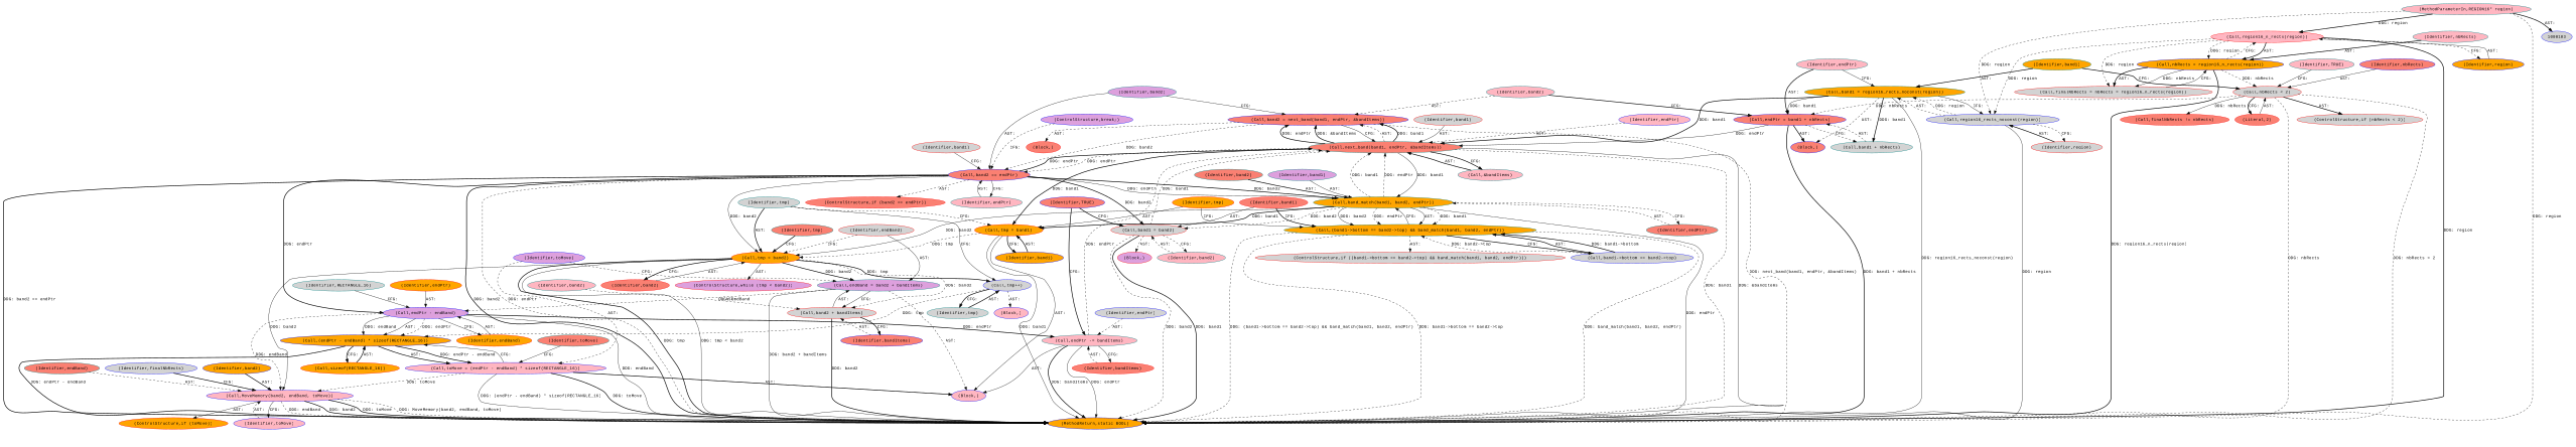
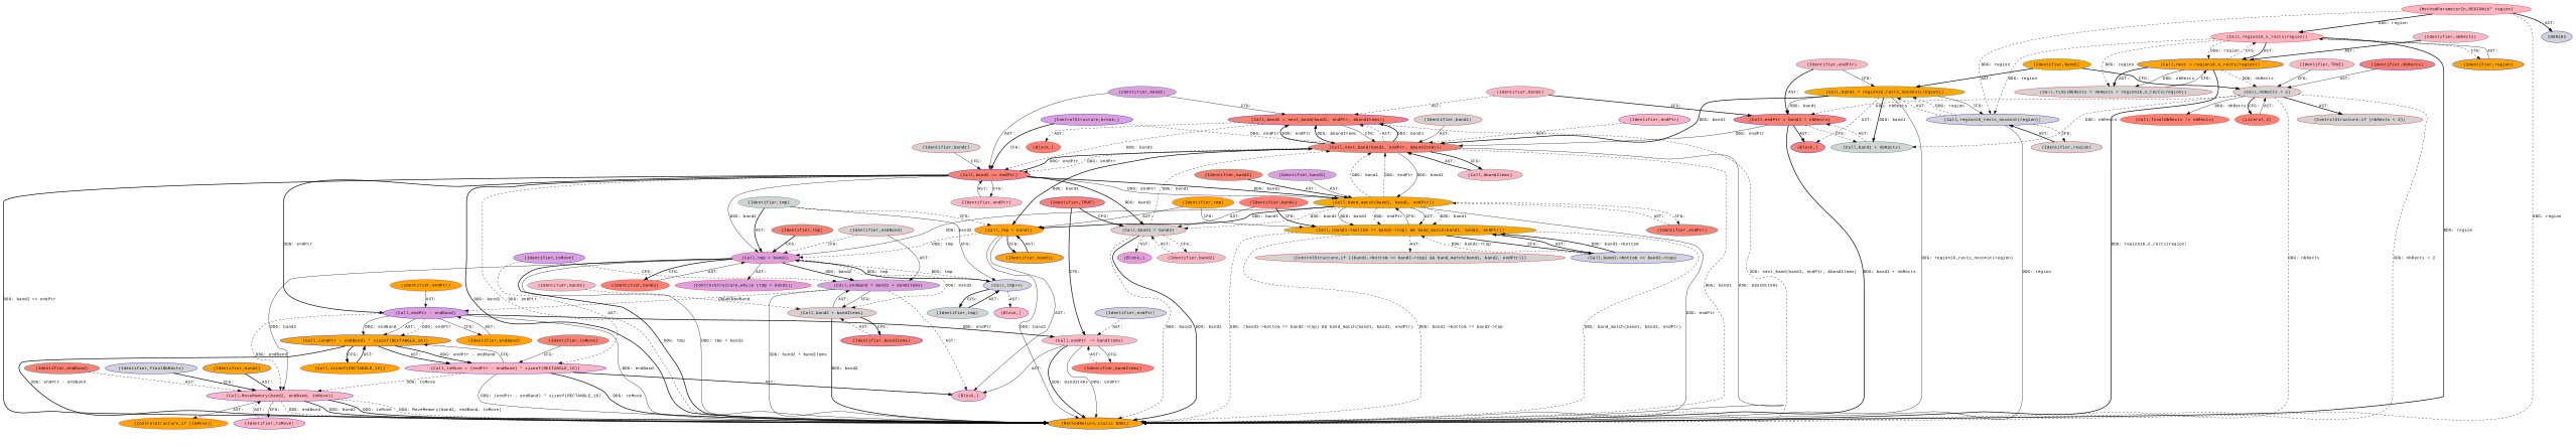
  digraph {
    fontname="Liberation Mono"
    node [color=blue fillcolor=salmon fontname="Liberation Mono" style=filled]
    edge [fontname="Liberation Mono" style=dashed]
    n1 [label="(Call,band2 = next_band(band1, endPtr, &bandItems))"]
    n2 [color=teal label="(Call,next_band(band1, endPtr, &bandItems))"]
    n3 [label="(Call,band2 == endPtr)"]
    n4 [fillcolor=orange label="(MethodReturn,static BOOL)"]
    n5 [color=red label="(Block,)"]
    n6 [color=teal fillcolor=orange label="(Call,band_match(band1, band2, endPtr))"]
    n7 [color=red fillcolor=orange label="(Call,tmp = band1)"]
    n8 [color=teal fillcolor=lightpink label="(Call,&bandItems)"]
    n9 [color=red fillcolor=lightgrey label="(Call,band1 = band2)"]
    n10 [fillcolor=plum label="(Call,endPtr - endBand)"]
-   n11 [color=red fillcolor=orange label="(Call,tmp < band2)"]
-   n12 [color=red label="(ControlStructure,if (band2 == endPtr))"]
+   n11 [color=red fillcolor=plum label="(Call,tmp < band2)"]
    n13 [color=teal fillcolor=lightpink label="(Identifier,endPtr)"]
    n14 [color=teal fillcolor=orange label="(Call,(band1->bottom == band2->top) && band_match(band1, band2, endPtr))"]
    n15 [color=teal label="(Identifier,endPtr)"]
    n16 [fillcolor=lightpink label="(Block,)"]
    n17 [fillcolor=orange label="(Identifier,band1)"]
    n18 [color=teal fillcolor=lightpink label="(Identifier,band2)"]
    n19 [color=red fillcolor=plum label="(Block,)"]
    n20 [color=teal fillcolor=lightpink label="(Call,endPtr -= bandItems)"]
    n21 [fillcolor=orange label="(Call,(endPtr - endBand) * sizeof(RECTANGLE_16))"]
    n22 [fillcolor=lightpink label="(Call,MoveMemory(band2, endBand, toMove))"]
    n23 [color=red fillcolor=orange label="(Identifier,endBand)"]
    n24 [color=teal fillcolor=plum label="(Call,endBand = band2 + bandItems)"]
    n25 [color=red fillcolor=lightgrey label="(Call,band2 + bandItems)"]
    n26 [fillcolor=lightgrey label="(Call,tmp++)"]
    n27 [color=red fillcolor=plum label="(ControlStructure,while (tmp < band2))"]
    n28 [color=red label="(Identifier,band2)"]
    n29 [color=red fillcolor=lightgrey label="(ControlStructure,if ((band1->bottom == band2->top) && band_match(band1, band2, endPtr)))"]
    n30 [fillcolor=lightgrey label="(Call,band1->bottom == band2->top)"]
    n31 [color=teal fillcolor=orange label="(Call,band1 = region16_rects_noconst(region))"]
    n32 [fillcolor=lightgrey label="(Call,region16_rects_noconst(region))"]
    n33 [label="(Call,endPtr = band1 + nbRects)"]
    n34 [label="(Block,)"]
    n35 [color=teal fillcolor=lightgrey label="(Call,band1 + nbRects)"]
    n36 [color=red fillcolor=lightgrey label="(Identifier,region)"]
    n37 [color=red fillcolor=lightpink label="(Call,region16_n_rects(region))"]
-   n38 [fillcolor=orange label="(Call,nbRects = region16_n_rects(region))"]
+   n38 [fillcolor=orange label="(Call,next = region16_n_rects(region))"]
    n39 [fillcolor=orange label="(Identifier,region)"]
    n40 [color=red fillcolor=lightgrey label="(Call,finalNbRects = nbRects = region16_n_rects(region))"]
    n41 [color=red fillcolor=lightgrey label="(Call,nbRects < 2)"]
-   n42 [color=teal fillcolor=lightpink label="(MethodParameterIn,REGION16* region)"]
+   n42 [color=red fillcolor=lightpink label="(MethodParameterIn,REGION16* region)"]
    1000103 [fillcolor=lightgrey]
    n44 [color=red fillcolor=lightgrey label="(ControlStructure,if (nbRects < 2))"]
    n45 [color=red label="(Call,finalNbRects != nbRects)"]
    n46 [color=red label="(Literal,2)"]
    n47 [color=red label="(Identifier,bandItems)"]
    n48 [fillcolor=lightpink label="(Call,toMove = (endPtr - endBand) * sizeof(RECTANGLE_16))"]
    n49 [color=red fillcolor=orange label="(Call,sizeof(RECTANGLE_16))"]
    n50 [color=red fillcolor=orange label="(ControlStructure,if (toMove))"]
    n51 [fillcolor=lightpink label="(Identifier,toMove)"]
    n52 [label="(Identifier,bandItems)"]
    n53 [color=teal fillcolor=lightgrey label="(Identifier,tmp)"]
    n54 [fillcolor=lightpink label="(Block,)"]
    n55 [color=red fillcolor=lightgrey label="(Identifier,band1)"]
    n56 [color=red fillcolor=lightgrey label="(Identifier,band1)"]
    n57 [fillcolor=lightpink label="(Identifier,endPtr)"]
    n58 [color=teal label="(Identifier,band2)"]
    n59 [color=teal fillcolor=lightpink label="(Identifier,nbRects)"]
    n60 [color=teal fillcolor=lightpink label="(Identifier,band2)"]
    n61 [color=teal fillcolor=orange label="(Identifier,band1)"]
    n62 [color=teal fillcolor=plum label="(Identifier,band1)"]
    n63 [color=teal fillcolor=lightgrey label="(Identifier,tmp)"]
    n64 [color=teal fillcolor=lightpink label="(Identifier,band2)"]
    n65 [color=red fillcolor=orange label="(Identifier,endPtr)"]
    n66 [color=teal label="(Identifier,tmp)"]
    n67 [fillcolor=lightgrey label="(Identifier,endPtr)"]
    n68 [color=red fillcolor=orange label="(Identifier,tmp)"]
-   n69 [color=teal fillcolor=lightgrey label="(Identifier,RECTANGLE_16)"]
    n70 [color=red fillcolor=lightgrey label="(Identifier,endBand)"]
    n71 [color=red label="(Identifier,band1)"]
    n72 [fillcolor=orange label="(Identifier,band2)"]
    n73 [color=teal fillcolor=plum label="(Identifier,band2)"]
    n74 [color=teal label="(Identifier,toMove)"]
    n75 [color=teal label="(Identifier,endBand)"]
    n76 [color=teal fillcolor=lightpink label="(Identifier,TRUE)"]
    n77 [label="(Identifier,nbRects)"]
    n78 [fillcolor=plum label="(ControlStructure,break;)"]
    n79 [fillcolor=plum label="(Identifier,toMove)"]
    n80 [fillcolor=lightgrey label="(Identifier,finalNbRects)"]
    n81 [label="(Identifier,TRUE)"]
    n82 [color=teal fillcolor=lightpink label="(Identifier,endPtr)"]
    n1 -> n2 [label="CFG: " style=solid]
    n1 -> n3 [label="DDG: band2"]
    n1 -> n4 [label="DDG: next_band(band1, endPtr, &bandItems)"]
    n1 -> n5 [label="AST: "]
    n2 -> n1 [label="AST: "]
    n2 -> n1 [label="DDG: band1" style=bold]
    n2 -> n1 [label="DDG: endPtr" style=bold]
    n2 -> n1 [label="DDG: &bandItems" style=bold]
    n2 -> n3 [label="DDG: endPtr"]
    n2 -> n4 [label="DDG: band1"]
    n2 -> n4 [label="DDG: &bandItems" style=solid]
    n2 -> n6 [label="DDG: band1" style=solid]
    n2 -> n7 [label="DDG: band1" style=bold]
    n2 -> n8 [label="CFG: " style=bold]
    n3 -> n2 [label="DDG: endPtr" style=bold]
    n3 -> n4 [label="DDG: endPtr"]
    n3 -> n4 [label="DDG: band2 == endPtr" style=bold]
    n3 -> n4 [label="DDG: band2" style=bold]
    n3 -> n6 [label="DDG: band2" style=bold]
    n3 -> n6 [label="DDG: endPtr" style=solid]
    n3 -> n9 [label="DDG: band2" style=bold]
    n3 -> n10 [label="DDG: endPtr" style=bold]
    n3 -> n11 [label="DDG: band2" style=solid]
-   n3 -> n12 [label="AST: "]
    n3 -> n13 [label="CFG: " style=solid]
    n6 -> n2 [label="DDG: band1"]
    n6 -> n2 [label="DDG: endPtr"]
    n6 -> n4 [label="DDG: endPtr" style=solid]
    n6 -> n7 [label="DDG: band1" style=bold]
    n6 -> n9 [label="DDG: band2"]
    n6 -> n11 [label="DDG: band2" style=solid]
    n6 -> n14 [label="AST: " style=solid]
    n6 -> n14 [label="DDG: band1"]
    n6 -> n14 [label="DDG: band2" style=solid]
    n6 -> n14 [label="DDG: endPtr"]
    n6 -> n15 [label="CFG: "]
    n7 -> n4 [label="DDG: band1" style=solid]
    n7 -> n11 [label="DDG: tmp"]
    n7 -> n16 [label="AST: " style=solid]
    n7 -> n17 [label="CFG: " style=bold]
    n8 -> n2 [label="AST: " style=bold]
    n9 -> n2 [label="DDG: band1"]
    n9 -> n4 [label="DDG: band1" style=bold]
    n9 -> n4 [label="DDG: band2"]
    n9 -> n18 [label="CFG: "]
    n9 -> n19 [label="AST: "]
    n10 -> n4 [label="DDG: endBand" style=solid]
    n10 -> n20 [label="DDG: endPtr" style=bold]
    n10 -> n21 [label="AST: " style=solid]
    n10 -> n21 [label="DDG: endPtr"]
    n10 -> n21 [label="DDG: endBand" style=solid]
    n10 -> n22 [label="DDG: endBand"]
    n10 -> n23 [label="CFG: " style=solid]
    n11 -> n4 [label="DDG: tmp < band2" style=solid]
    n11 -> n4 [label="DDG: tmp" style=bold]
    n11 -> n22 [label="DDG: band2" style=solid]
    n11 -> n24 [label="DDG: band2" style=bold]
    n11 -> n25 [label="DDG: band2"]
    n11 -> n26 [label="DDG: tmp" style=bold]
    n11 -> n27 [label="AST: " style=solid]
    n11 -> n28 [label="CFG: " style=bold]
    n13 -> n3 [label="AST: " style=solid]
    n14 -> n4 [label="DDG: band_match(band1, band2, endPtr)"]
    n14 -> n4 [label="DDG: (band1->bottom == band2->top) && band_match(band1, band2, endPtr)"]
    n14 -> n4 [label="DDG: band1->bottom == band2->top"]
    n14 -> n6 [label="CFG: " style=solid]
    n14 -> n29 [label="AST: "]
    n14 -> n30 [label="CFG: " style=bold]
    n15 -> n6 [label="AST: "]
    n17 -> n7 [label="AST: " style=bold]
    n18 -> n9 [label="AST: "]
-   n20 -> n2 [label="DDG: endPtr"]
+   n78 -> n2 [label="DDG: endPtr"]
    n20 -> n4 [label="DDG: bandItems" style=bold]
    n20 -> n4 [label="DDG: endPtr" style=solid]
    n20 -> n16 [label="AST: " style=solid]
    n20 -> n47 [label="CFG: " style=solid]
    n21 -> n4 [label="DDG: endPtr - endBand" style=bold]
    n21 -> n48 [label="AST: " style=bold]
    n21 -> n48 [label="DDG: endPtr - endBand" style=bold]
    n21 -> n49 [label="CFG: " style=bold]
    n22 -> n4 [label="DDG: band2" style=bold]
    n22 -> n4 [label="DDG: toMove" style=bold]
    n22 -> n4 [label="DDG: MoveMemory(band2, endBand, toMove)"]
    n22 -> n4 [label="DDG: endBand"]
    n22 -> n50 [label="AST: " style=solid]
    n22 -> n51 [label="CFG: " style=solid]
    n23 -> n10 [label="AST: " style=solid]
    n24 -> n4 [label="DDG: band2 + bandItems" style=solid]
    n24 -> n10 [label="DDG: endBand"]
    n24 -> n16 [label="AST: "]
    n24 -> n25 [label="CFG: " style=solid]
    n25 -> n4 [label="DDG: band2" style=bold]
    n25 -> n24 [label="AST: " style=solid]
    n25 -> n52 [label="CFG: " style=bold]
-   n26 -> n21 [label="DDG: tmp"]
+   n26 -> n11 [label="DDG: tmp"]
    n26 -> n53 [label="CFG: " style=bold]
    n26 -> n54 [label="AST: "]
    n28 -> n11 [label="AST: " style=solid]
    n30 -> n14 [label="AST: " style=bold]
    n30 -> n14 [label="DDG: band1->bottom" style=bold]
    n30 -> n14 [label="DDG: band2->top"]
    n31 -> n2 [label="DDG: band1" style=bold]
    n31 -> n4 [label="DDG: region16_rects_noconst(region)" style=solid]
    n31 -> n32 [label="CFG: " style=solid]
    n31 -> n33 [label="DDG: band1" style=solid]
    n31 -> n34 [label="AST: "]
    n31 -> n35 [label="DDG: band1" style=bold]
    n32 -> n4 [label="DDG: region" style=solid]
    n32 -> n31 [label="AST: "]
    n32 -> n31 [label="DDG: region"]
    n32 -> n36 [label="CFG: "]
    n33 -> n2 [label="DDG: endPtr" style=solid]
    n33 -> n4 [label="DDG: band1 + nbRects" style=bold]
    n33 -> n34 [label="AST: " style=bold]
    n33 -> n35 [label="CFG: "]
    n35 -> n33 [label="AST: "]
    n36 -> n32 [label="AST: " style=bold]
    n37 -> n4 [label="DDG: region" style=bold]
    n37 -> n32 [label="DDG: region"]
    n37 -> n38 [label="AST: " style=bold]
    n37 -> n38 [label="DDG: region"]
    n37 -> n39 [label="CFG: "]
    n37 -> n40 [label="DDG: region"]
    n38 -> n4 [label="DDG: region16_n_rects(region)" style=bold]
    n38 -> n37 [label="CFG: "]
    n38 -> n40 [label="AST: " style=bold]
    n38 -> n40 [label="DDG: nbRects" style=solid]
    n38 -> n41 [label="DDG: nbRects"]
    n39 -> n37 [label="AST: " style=solid]
    n40 -> n38 [label="CFG: " style=solid]
    n41 -> n4 [label="DDG: nbRects"]
    n41 -> n4 [label="DDG: nbRects < 2"]
    n41 -> n33 [label="DDG: nbRects"]
+   n41 -> n35 [label="DDG: nbRects"]
    n41 -> n44 [label="AST: " style=bold]
    n41 -> n45 [label="DDG: nbRects" style=solid]
    n41 -> n46 [label="CFG: " style=bold]
    n42 -> n4 [label="DDG: region"]
    n42 -> n32 [label="DDG: region"]
    n42 -> n37 [label="DDG: region" style=bold]
    n42 -> 1000103 [label="AST: " style=bold]
    n46 -> n41 [label="AST: " style=solid]
    n47 -> n20 [label="AST: "]
    n48 -> n4 [label="DDG: (endPtr - endBand) * sizeof(RECTANGLE_16)" style=solid]
    n48 -> n4 [label="DDG: toMove" style=bold]
    n48 -> n16 [label="AST: " style=bold]
    n48 -> n21 [label="CFG: " style=solid]
    n48 -> n22 [label="DDG: toMove"]
    n49 -> n21 [label="AST: " style=bold]
    n51 -> n22 [label="AST: "]
    n52 -> n25 [label="AST: "]
    n53 -> n26 [label="AST: " style=bold]
    n55 -> n3 [label="CFG: " style=solid]
    n56 -> n2 [label="AST: " style=solid]
    n57 -> n2 [label="AST: "]
    n58 -> n6 [label="AST: " style=bold]
    n59 -> n38 [label="AST: " style=bold]
    n60 -> n25 [label="AST: "]
    n61 -> n31 [label="AST: " style=bold]
    n61 -> n41 [label="CFG: " style=bold]
    n62 -> n6 [label="AST: " style=solid]
    n63 -> n7 [label="CFG: "]
    n63 -> n11 [label="AST: " style=bold]
    n63 -> n26 [label="CFG: " style=solid]
    n64 -> n1 [label="AST: "]
    n64 -> n33 [label="CFG: " style=bold]
    n65 -> n10 [label="AST: " style=solid]
    n66 -> n11 [label="CFG: " style=bold]
    n67 -> n20 [label="AST: "]
    n68 -> n7 [label="AST: " style=solid]
    n68 -> n14 [label="CFG: " style=solid]
-   n69 -> n10 [label="CFG: " style=solid]
    n70 -> n11 [label="CFG: "]
    n70 -> n24 [label="AST: " style=solid]
    n71 -> n9 [label="AST: " style=solid]
    n71 -> n14 [label="CFG: " style=bold]
    n72 -> n22 [label="AST: " style=bold]
    n73 -> n1 [label="CFG: " style=solid]
    n73 -> n3 [label="AST: " style=solid]
    n74 -> n48 [label="CFG: " style=solid]
    n75 -> n22 [label="AST: "]
    n76 -> n41 [label="CFG: " style=solid]
    n77 -> n41 [label="AST: " style=solid]
-   n78 -> n3 [label="CFG: "]
+   n78 -> n3 [label="CFG: " style=bold]
    n79 -> n24 [label="CFG: "]
    n79 -> n48 [label="AST: "]
    n80 -> n22 [label="CFG: " style=bold]
    n81 -> n9 [label="CFG: " style=bold]
    n81 -> n20 [label="CFG: " style=bold]
    n82 -> n31 [label="CFG: " style=solid]
    n82 -> n33 [label="AST: " style=bold]
  }
